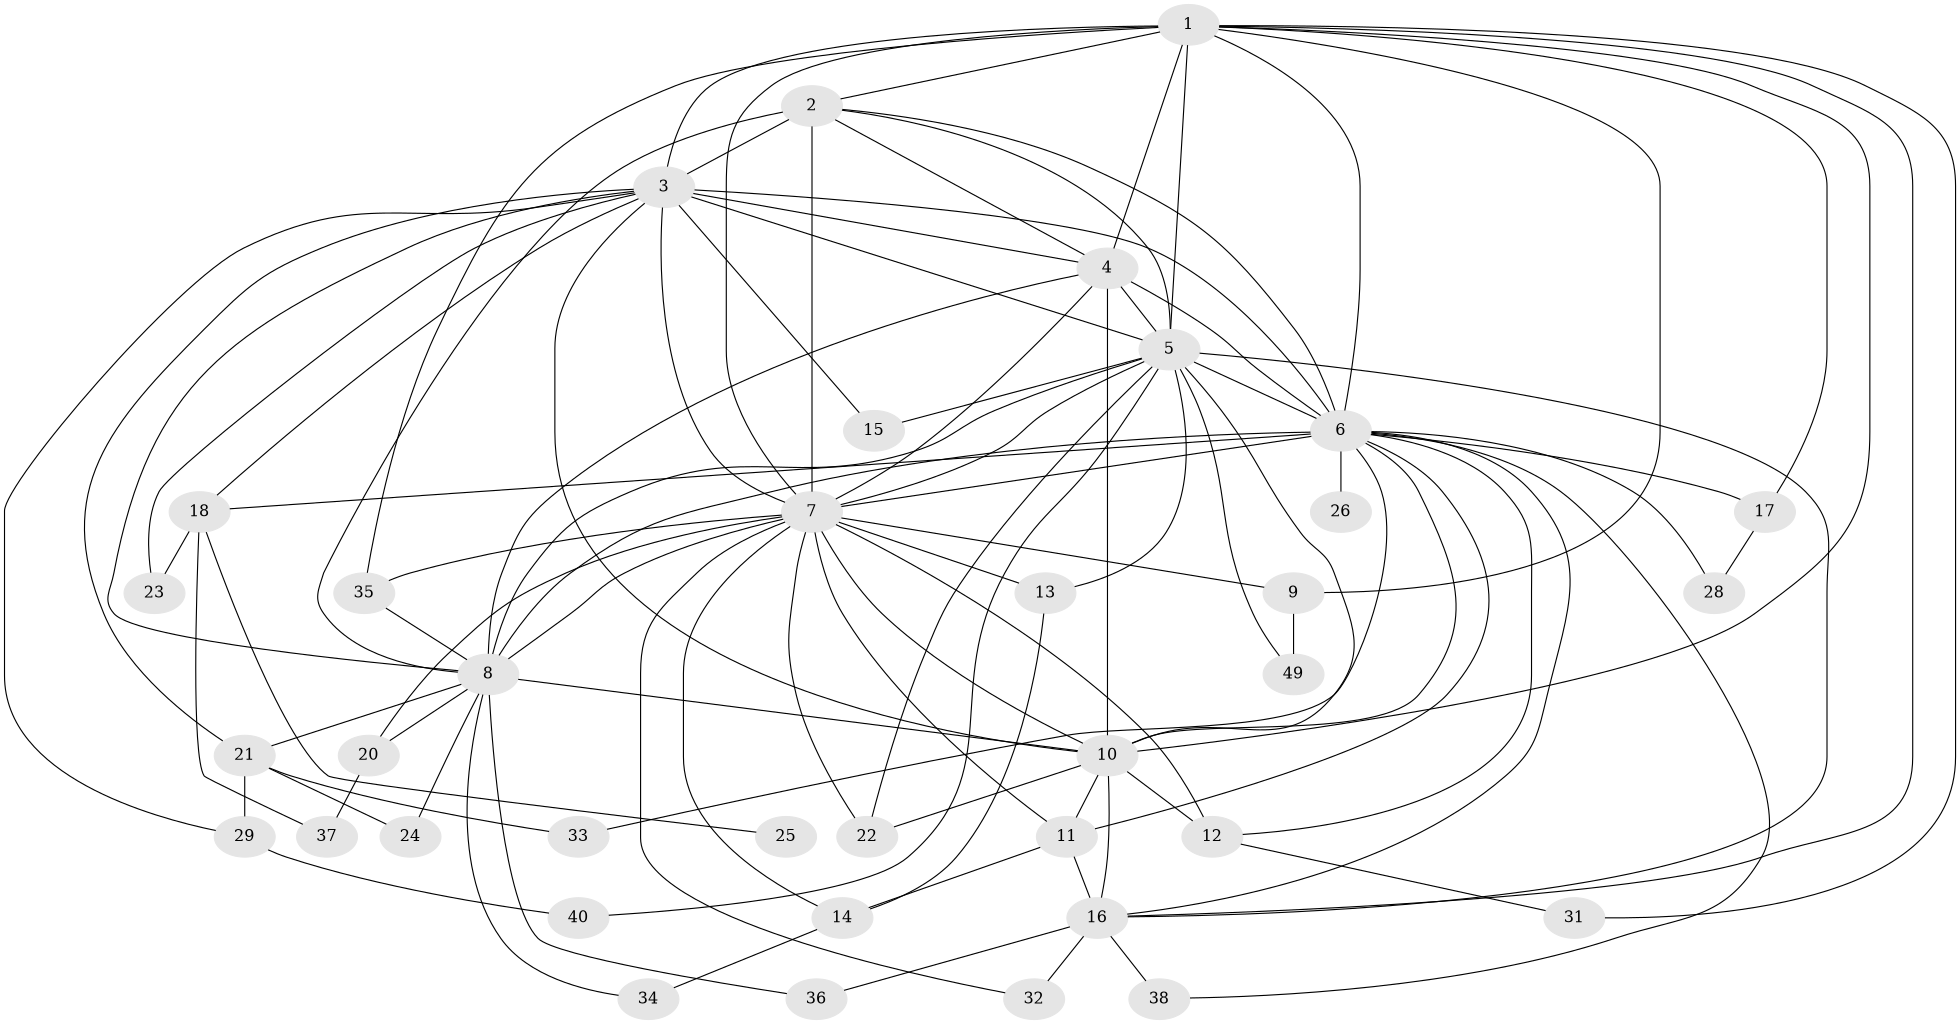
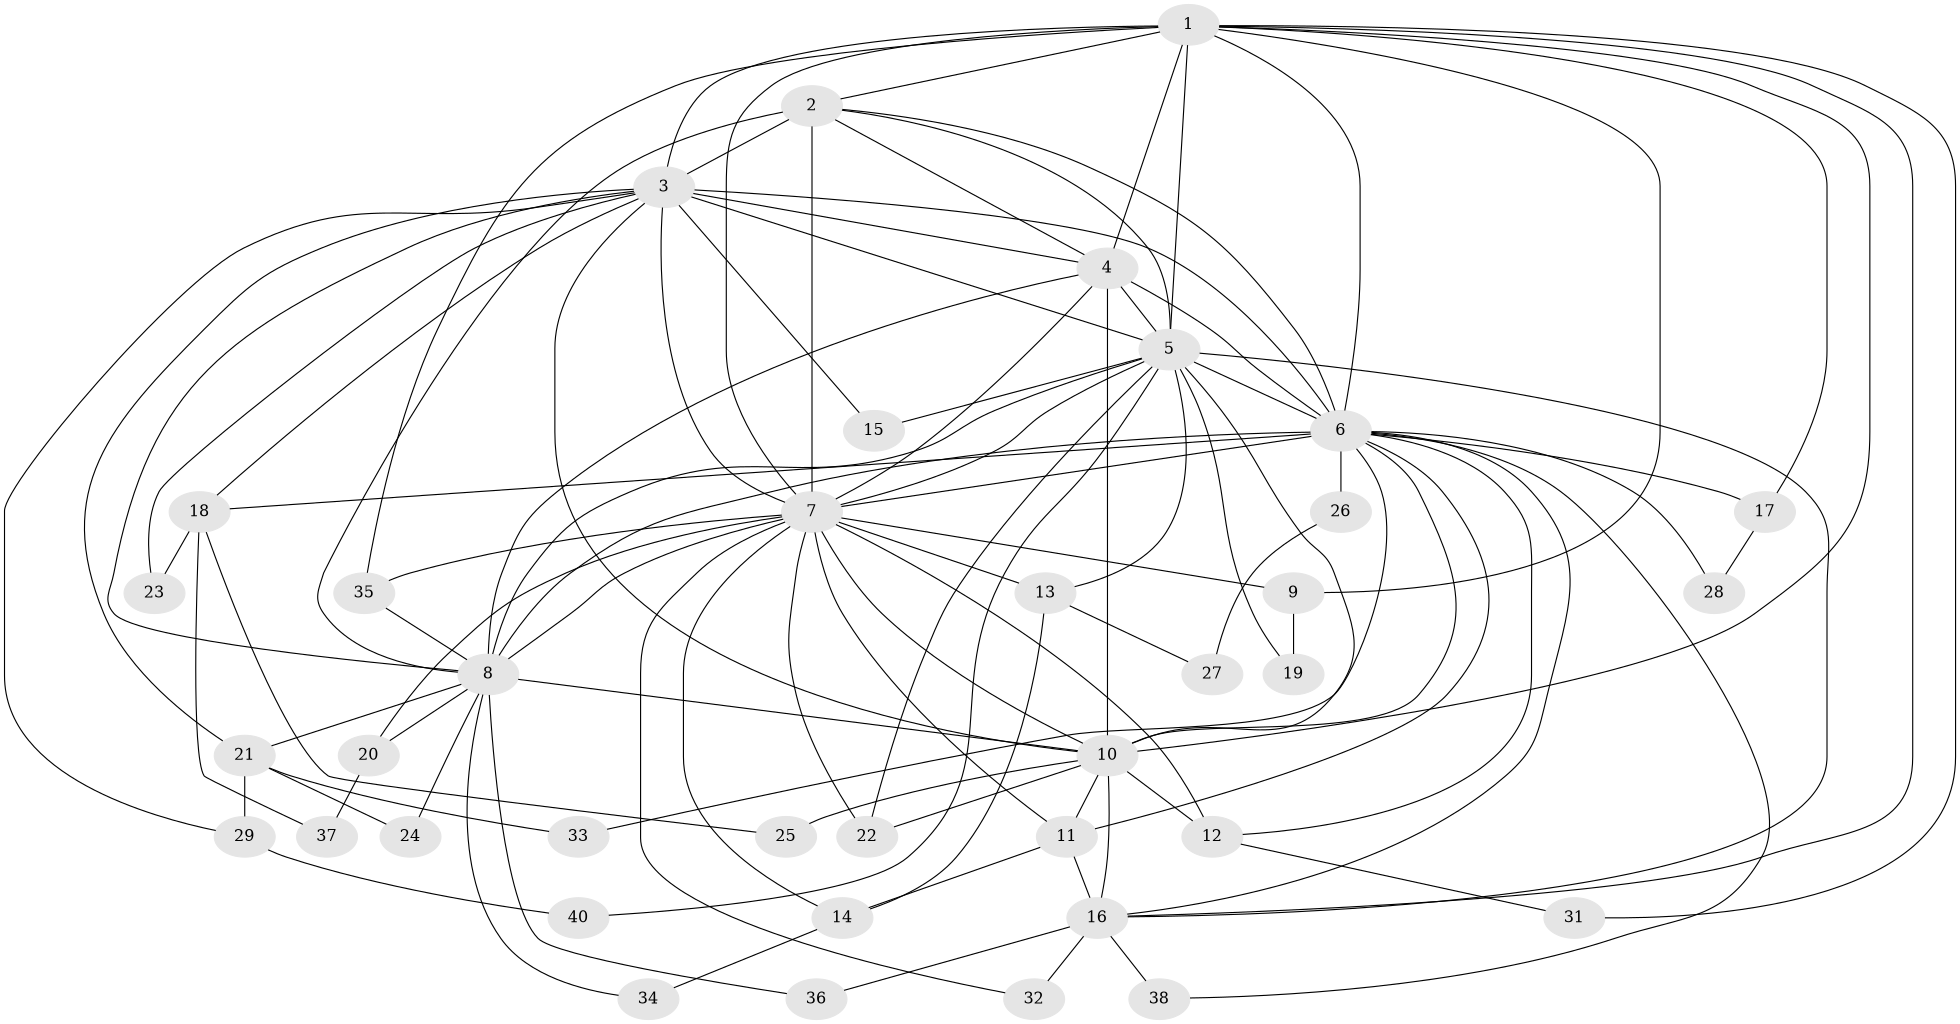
  graph {
    node [color=gray90 style=filled]
    edge [weight=1.0]
    1
    2
    3
    4
    5
    6
    7
    9
    10
    16
    17
    31
    35
    8
    15
    18
    21
    23
    29
    13
-   19 [label=49]
+   19
    22
    n23 [label=40]
    11
    12
    26
    28
    33
    38
    14
    20
    32
    24
    34
    36
    25
    37
+   27
    1 -- 2 [weight=3.0]
    1 -- 3 [weight=3.0]
    1 -- 4 [weight=3.0]
    1 -- 5 [weight=3.0]
    1 -- 6 [weight=4.0]
    1 -- 7 [weight=3.0]
    1 -- 9
    1 -- 10
    1 -- 16
    1 -- 17
    1 -- 31
    1 -- 35
    2 -- 3
    2 -- 4
    2 -- 5
    2 -- 6 [weight=2.0]
    2 -- 7 [weight=12.0]
    2 -- 8
    3 -- 4
    3 -- 5
    3 -- 6 [weight=2.0]
    3 -- 7
    3 -- 10 [weight=2.0]
    3 -- 8
    3 -- 15
    3 -- 18
    3 -- 21
    3 -- 23
    3 -- 29
    4 -- 5
    4 -- 6 [weight=2.0]
    4 -- 7 [weight=3.0]
    4 -- 10 [weight=13.0]
    4 -- 8
    5 -- 6 [weight=2.0]
    5 -- 7 [weight=2.0]
    5 -- 10
    5 -- 16
    5 -- 8
    5 -- 15
    5 -- 13
    5 -- 19
    5 -- 22
    5 -- n23
    6 -- 7 [weight=4.0]
    6 -- 10
    6 -- 16
    6 -- 17
    6 -- 8 [weight=3.0]
    6 -- 18
    6 -- 11
    6 -- 12
    6 -- 26
    6 -- 28
    6 -- 33
    6 -- 38
    7 -- 9
    7 -- 10 [weight=3.0]
    7 -- 35
    7 -- 8 [weight=2.0]
    7 -- 13 [weight=2.0]
    7 -- 22
    7 -- 11 [weight=2.0]
    7 -- 12 [weight=2.0]
    7 -- 14
    7 -- 20
    7 -- 32
    9 -- 19
    10 -- 16
    10 -- 22
    10 -- 11
    10 -- 12
+   10 -- 25 [weight=2.0]
    16 -- 38
    16 -- 32
    16 -- 36
    17 -- 28
    35 -- 8 [weight=2.0]
    8 -- 10
    8 -- 21
    8 -- 20
    8 -- 24
    8 -- 34
    8 -- 36
    18 -- 23
    18 -- 25
    18 -- 37
    21 -- 29
    21 -- 33
    21 -- 24
    29 -- n23
    13 -- 14
+   13 -- 27
    11 -- 16 [weight=3.0]
    11 -- 14
    12 -- 31
+   26 -- 27
    14 -- 34
    20 -- 37
  }
